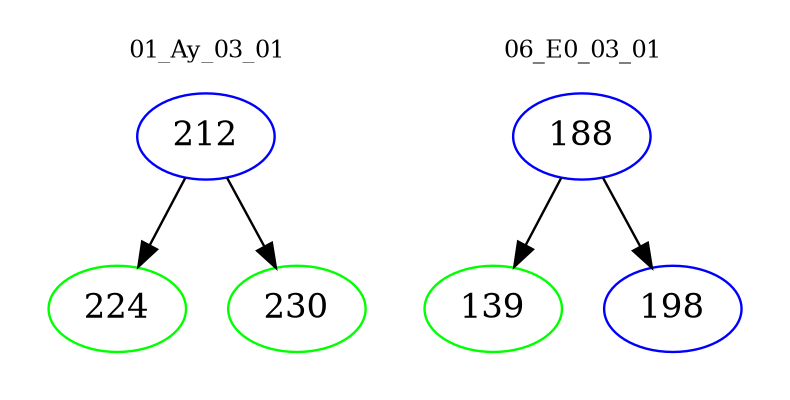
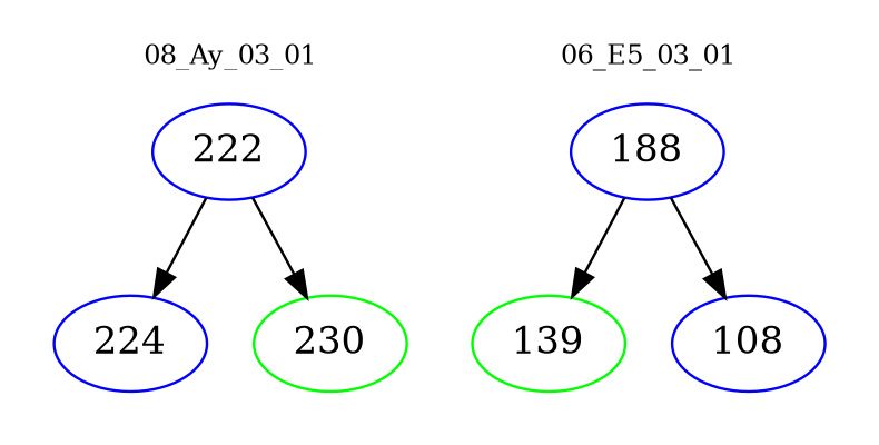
  digraph {
    node [color=blue]
    edge [color=black]
-   n1 [label=212]
-   n2 [color=green label=224]
+   n1 [label=222]
+   n2 [label=224]
    n3 [color=green label=230]
    n4 [label=188]
    n5 [color=green label=139]
-   n6 [label=198]
+   n6 [label=108]
    subgraph cluster_1 {
      color=white
      fontsize=10
-     label="01_Ay_03_01"
+     label="08_Ay_03_01"
      n1
      n2
      n3
    }
    subgraph cluster_2 {
      color=white
      fontsize=10
-     label="06_E0_03_01"
+     label="06_E5_03_01"
      n4
      n5
      n6
    }
    n1 -> n2
    n1 -> n3
    n4 -> n5
    n4 -> n6
  }
